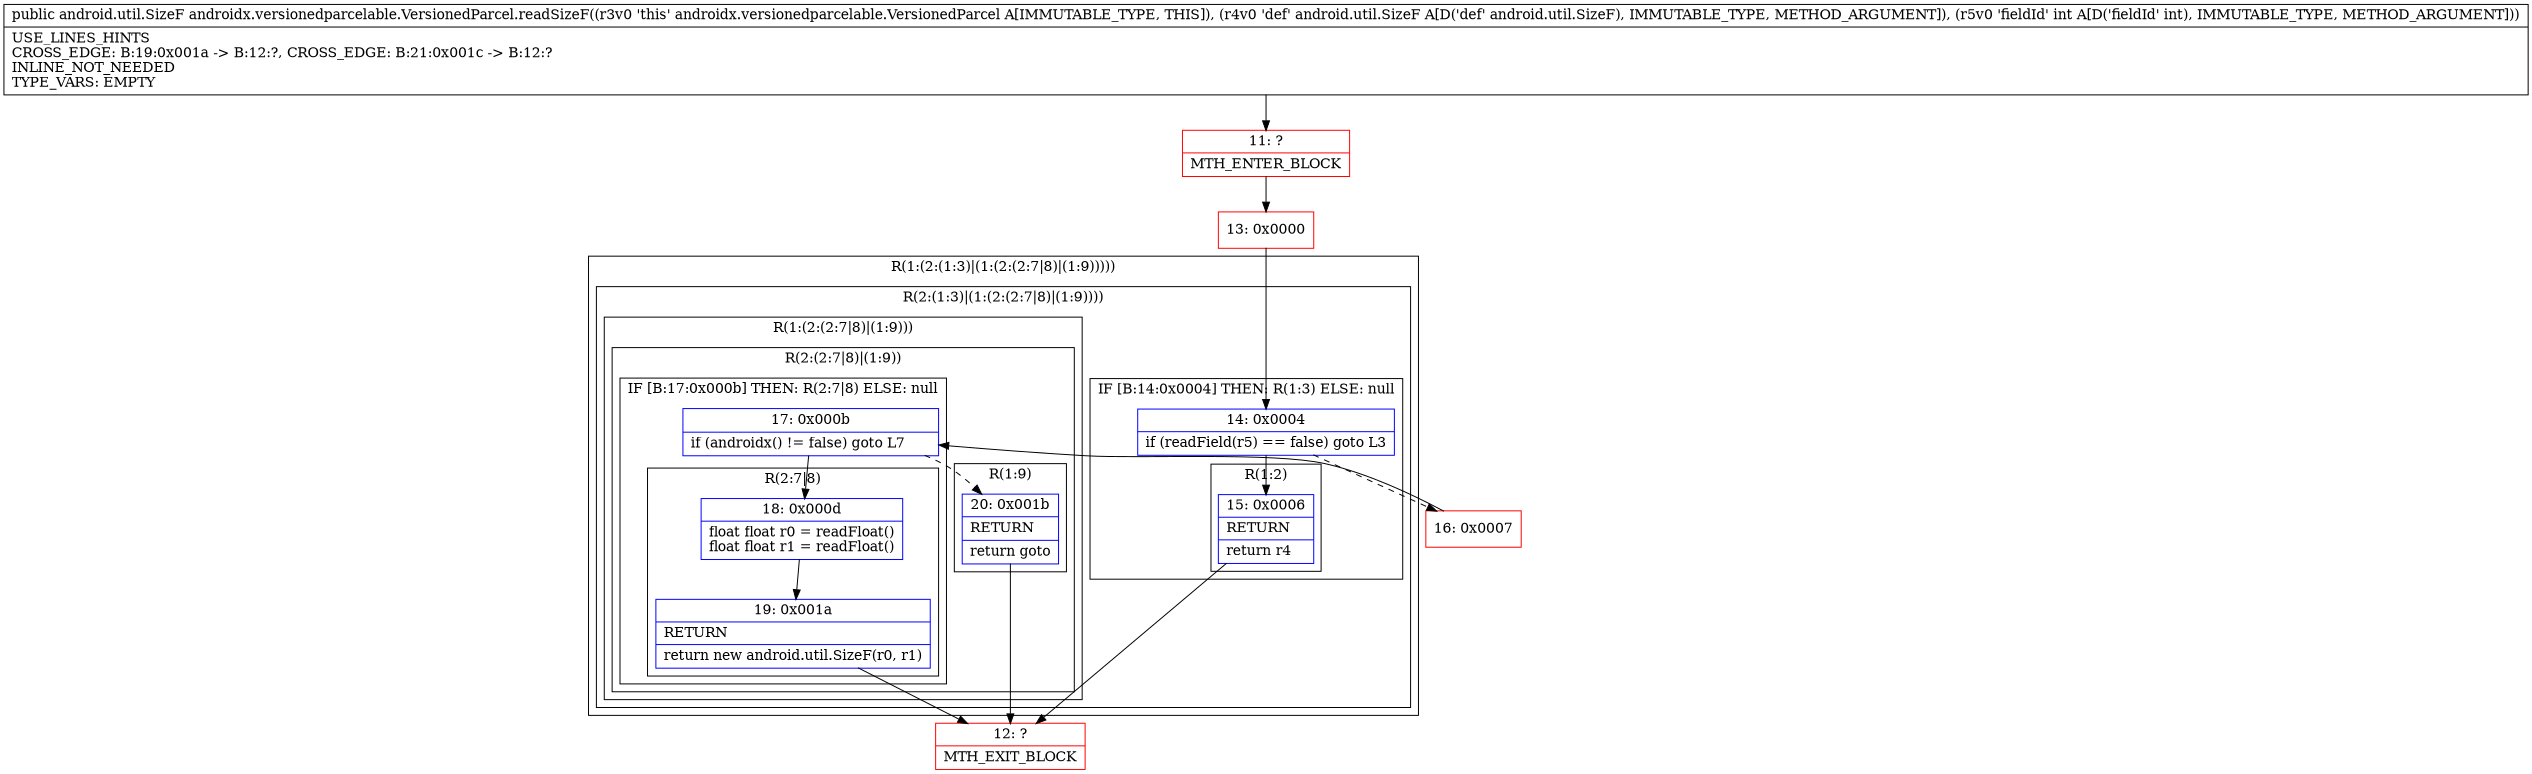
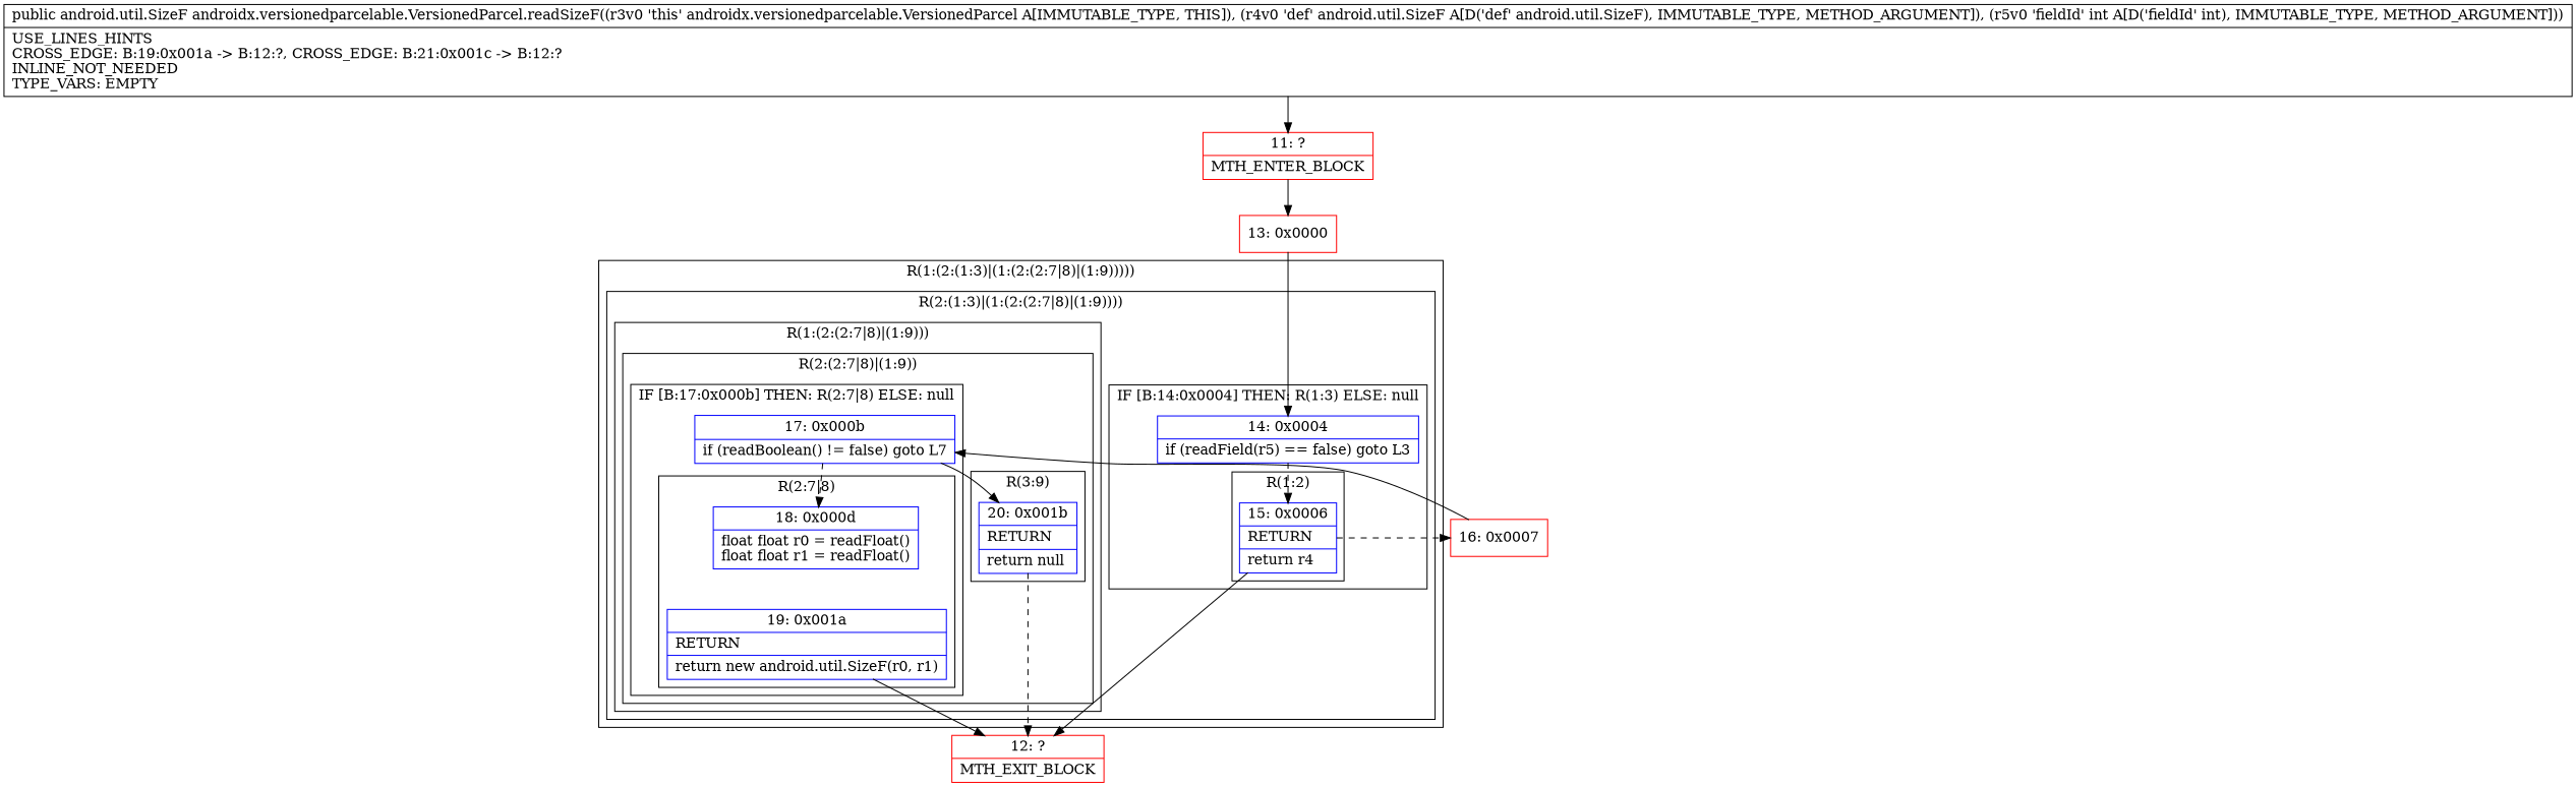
  digraph {
    node [color=blue shape=record]
    n1 [label="{15\:\ 0x0006|RETURN\l|return r4\l}"]
    n2 [label="{14\:\ 0x0004|if (readField(r5) == false) goto L3\l}"]
    n3 [label="{18\:\ 0x000d|float float r0 = readFloat()\lfloat float r1 = readFloat()\l}"]
    n4 [label="{19\:\ 0x001a|RETURN\l|return new android.util.SizeF(r0, r1)\l}"]
-   n5 [label="{17\:\ 0x000b|if (androidx() != false) goto L7\l}"]
-   n6 [label="{20\:\ 0x001b|RETURN\l|return goto\l}"]
+   n5 [label="{17\:\ 0x000b|if (readBoolean() != false) goto L7\l}"]
+   n6 [label="{20\:\ 0x001b|RETURN\l|return null\l}"]
    n7 [color=red label="{12\:\ ?|MTH_EXIT_BLOCK\l}"]
    n8 [color=red label="{16\:\ 0x0007}"]
    n9 [color=red label="{11\:\ ?|MTH_ENTER_BLOCK\l}"]
    n10 [color=red label="{13\:\ 0x0000}"]
    n11 [label="{public android.util.SizeF androidx.versionedparcelable.VersionedParcel.readSizeF((r3v0 'this' androidx.versionedparcelable.VersionedParcel A[IMMUTABLE_TYPE, THIS]), (r4v0 'def' android.util.SizeF A[D('def' android.util.SizeF), IMMUTABLE_TYPE, METHOD_ARGUMENT]), (r5v0 'fieldId' int A[D('fieldId' int), IMMUTABLE_TYPE, METHOD_ARGUMENT]))  | USE_LINES_HINTS\lCROSS_EDGE: B:19:0x001a \-\> B:12:?, CROSS_EDGE: B:21:0x001c \-\> B:12:?\lINLINE_NOT_NEEDED\lTYPE_VARS: EMPTY\l}" color=""]
    subgraph cluster_1 {
      label="R(1:(2:(1:3)|(1:(2:(2:7|8)|(1:9)))))"
      subgraph cluster_2 {
        label="R(2:(1:3)|(1:(2:(2:7|8)|(1:9))))"
        subgraph cluster_3 {
          label="IF [B:14:0x0004] THEN: R(1:3) ELSE: null"
          n2
          subgraph cluster_4 {
            label="R(1:2)"
            n1
          }
        }
        subgraph cluster_5 {
          label="R(1:(2:(2:7|8)|(1:9)))"
          subgraph cluster_6 {
            label="R(2:(2:7|8)|(1:9))"
            subgraph cluster_7 {
              label="IF [B:17:0x000b] THEN: R(2:7|8) ELSE: null"
              n5
              subgraph cluster_8 {
                label="R(2:7|8)"
                n3
                n4
              }
            }
            subgraph cluster_9 {
-             label="R(1:9)"
+             label="R(3:9)"
              n6
            }
          }
        }
      }
    }
    n1 -> n7
-   n2 -> n1
-   n2 -> n8 [style=dashed]
-   n3 -> n4
+   n2 -> n1 [style=dashed]
+   n1 -> n8 [style=dashed]
    n4 -> n7
-   n5 -> n3
-   n5 -> n6 [style=dashed]
-   n6 -> n7
+   n5 -> n3 [style=dashed]
+   n5 -> n6 [style=solid]
+   n6 -> n7 [style=dashed]
    n8 -> n5
    n9 -> n10
    n10 -> n2
    n11 -> n9
  }
